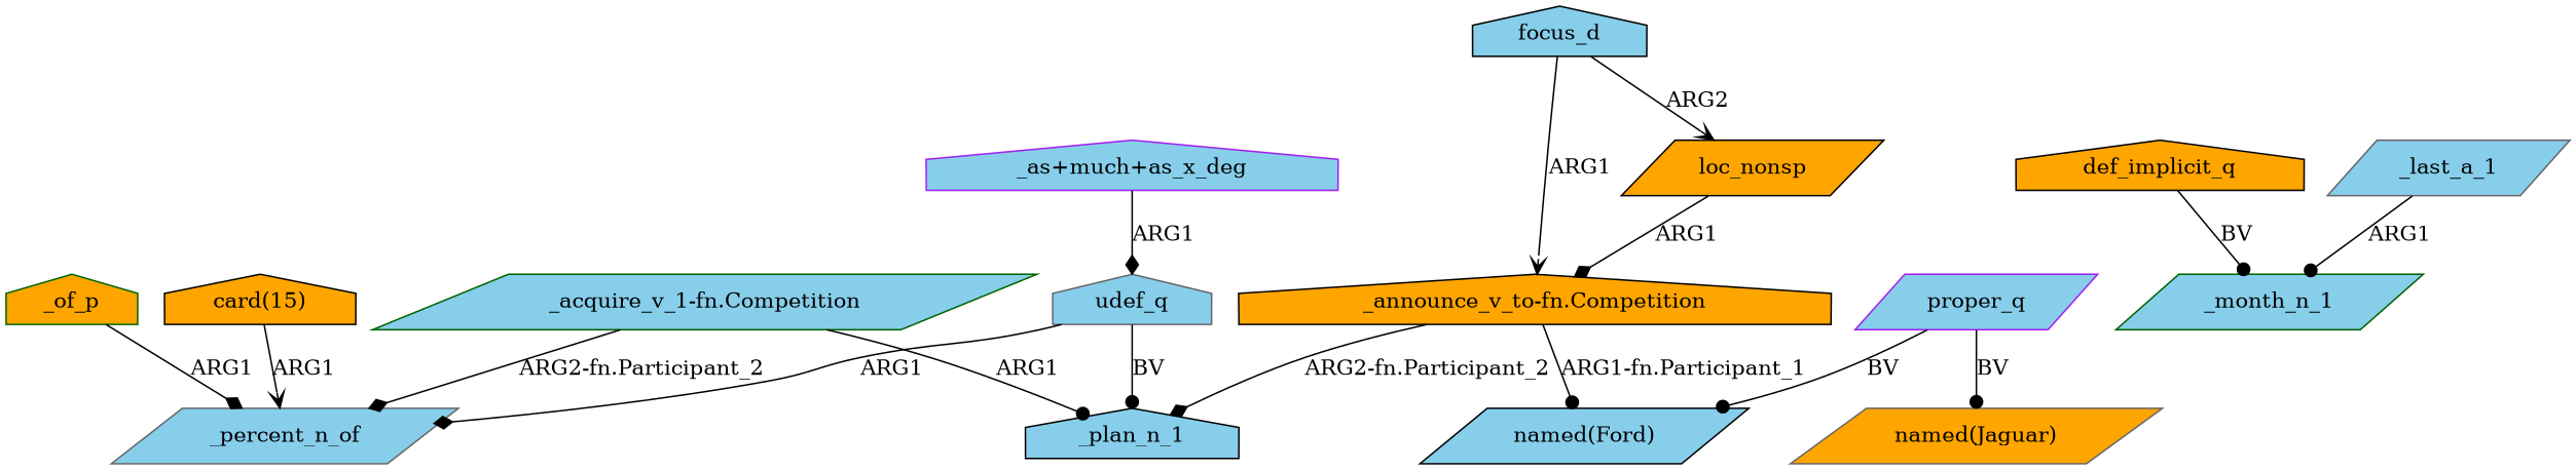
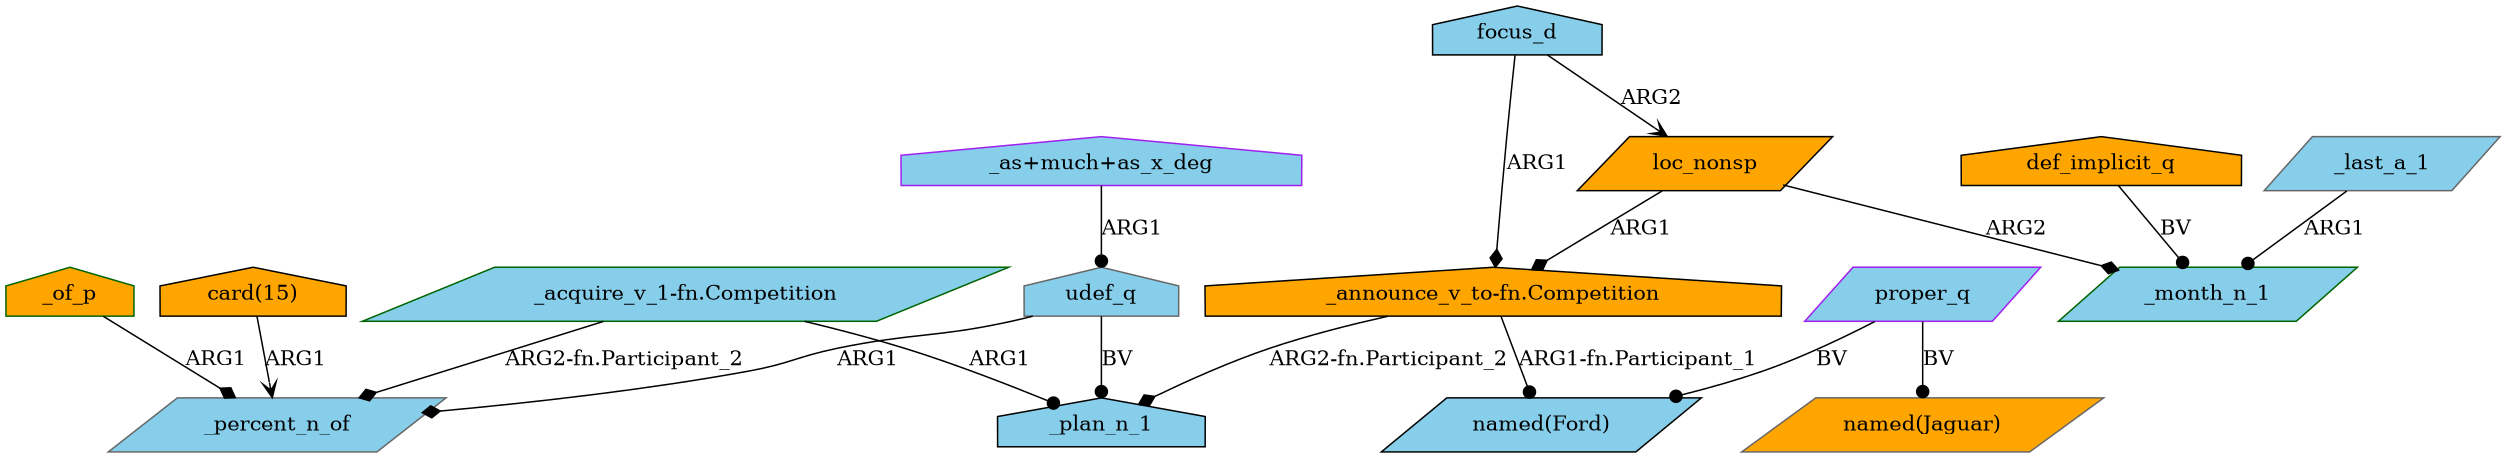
  digraph {
    node [color=black fillcolor=skyblue shape=house style=filled]
    edge [arrowhead=dot]
    "_as+much+as_x_deg" [color=purple]
    udef_q [color=gray40]
    _percent_n_of [color=gray40 shape=parallelogram]
    _plan_n_1
    _of_p [color=darkgreen fillcolor=orange]
    "named(Jaguar)" [color=gray40 fillcolor=orange shape=parallelogram]
    "_announce_v_to-fn.Competition" [fillcolor=orange]
    focus_d
    loc_nonsp [fillcolor=orange shape=parallelogram]
    "named(Ford)" [shape=parallelogram]
    _month_n_1 [color=darkgreen shape=parallelogram]
    "_acquire_v_1-fn.Competition" [color=darkgreen shape=parallelogram]
    def_implicit_q [fillcolor=orange]
    _last_a_1 [color=gray40 shape=parallelogram]
    proper_q [color=purple shape=parallelogram]
    "card(15)" [fillcolor=orange]
-   "_as+much+as_x_deg" -> udef_q [arrowhead=diamond label=ARG1]
+   "_as+much+as_x_deg" -> udef_q [label=ARG1]
    udef_q -> _percent_n_of [arrowhead=diamond label=ARG1]
    udef_q -> _plan_n_1 [label=BV]
    _of_p -> _percent_n_of [arrowhead=diamond label=ARG1]
    "_announce_v_to-fn.Competition" -> _plan_n_1 [arrowhead=diamond label="ARG2-fn.Participant_2"]
    "_announce_v_to-fn.Competition" -> "named(Ford)" [label="ARG1-fn.Participant_1"]
-   focus_d -> "_announce_v_to-fn.Competition" [arrowhead=vee label=ARG1]
+   focus_d -> "_announce_v_to-fn.Competition" [arrowhead=diamond label=ARG1]
    focus_d -> loc_nonsp [arrowhead=vee label=ARG2]
    loc_nonsp -> "_announce_v_to-fn.Competition" [arrowhead=diamond label=ARG1]
+   loc_nonsp -> _month_n_1 [arrowhead=diamond label=ARG2]
    "_acquire_v_1-fn.Competition" -> _percent_n_of [arrowhead=diamond label="ARG2-fn.Participant_2"]
    "_acquire_v_1-fn.Competition" -> _plan_n_1 [label=ARG1]
    def_implicit_q -> _month_n_1 [label=BV]
    _last_a_1 -> _month_n_1 [label=ARG1]
    proper_q -> "named(Jaguar)" [label=BV]
    proper_q -> "named(Ford)" [label=BV]
    "card(15)" -> _percent_n_of [arrowhead=vee label=ARG1]
  }
